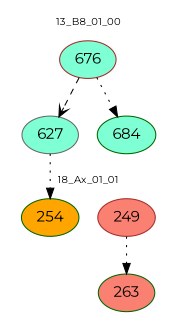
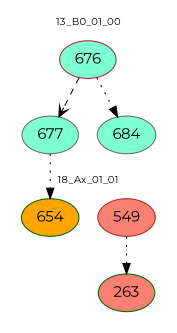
  digraph {
    fontname=Montserrat
    node [color=brown fillcolor=aquamarine fontname=Montserrat style=filled]
    edge [arrowhead=normal color=black fontname=Montserrat style=dotted]
-   n1 [fillcolor=salmon label=249]
+   n1 [fillcolor=salmon label=549]
    n2 [color=darkgreen fillcolor=salmon label=263]
-   n3 [color=darkgreen fillcolor=orange label=254]
+   n3 [color=darkgreen fillcolor=orange label=654]
    n4 [label=676]
-   n5 [color=gray40 label=627]
-   n6 [color=darkgreen label=684]
+   n5 [color=gray40 label=677]
+   n6 [color=gray40 label=684]
    subgraph cluster_1 {
      color=white
      fontsize=10
      label="18_Ax_01_01"
      n1
      n2
      n3
    }
    subgraph cluster_2 {
      color=white
      fontsize=10
-     label="13_B8_01_00"
+     label="13_B0_01_00"
      n4
      n5
      n6
    }
    n1 -> n2
    n4 -> n5 [arrowhead=vee style=dashed]
    n4 -> n6
    n5 -> n3
  }
